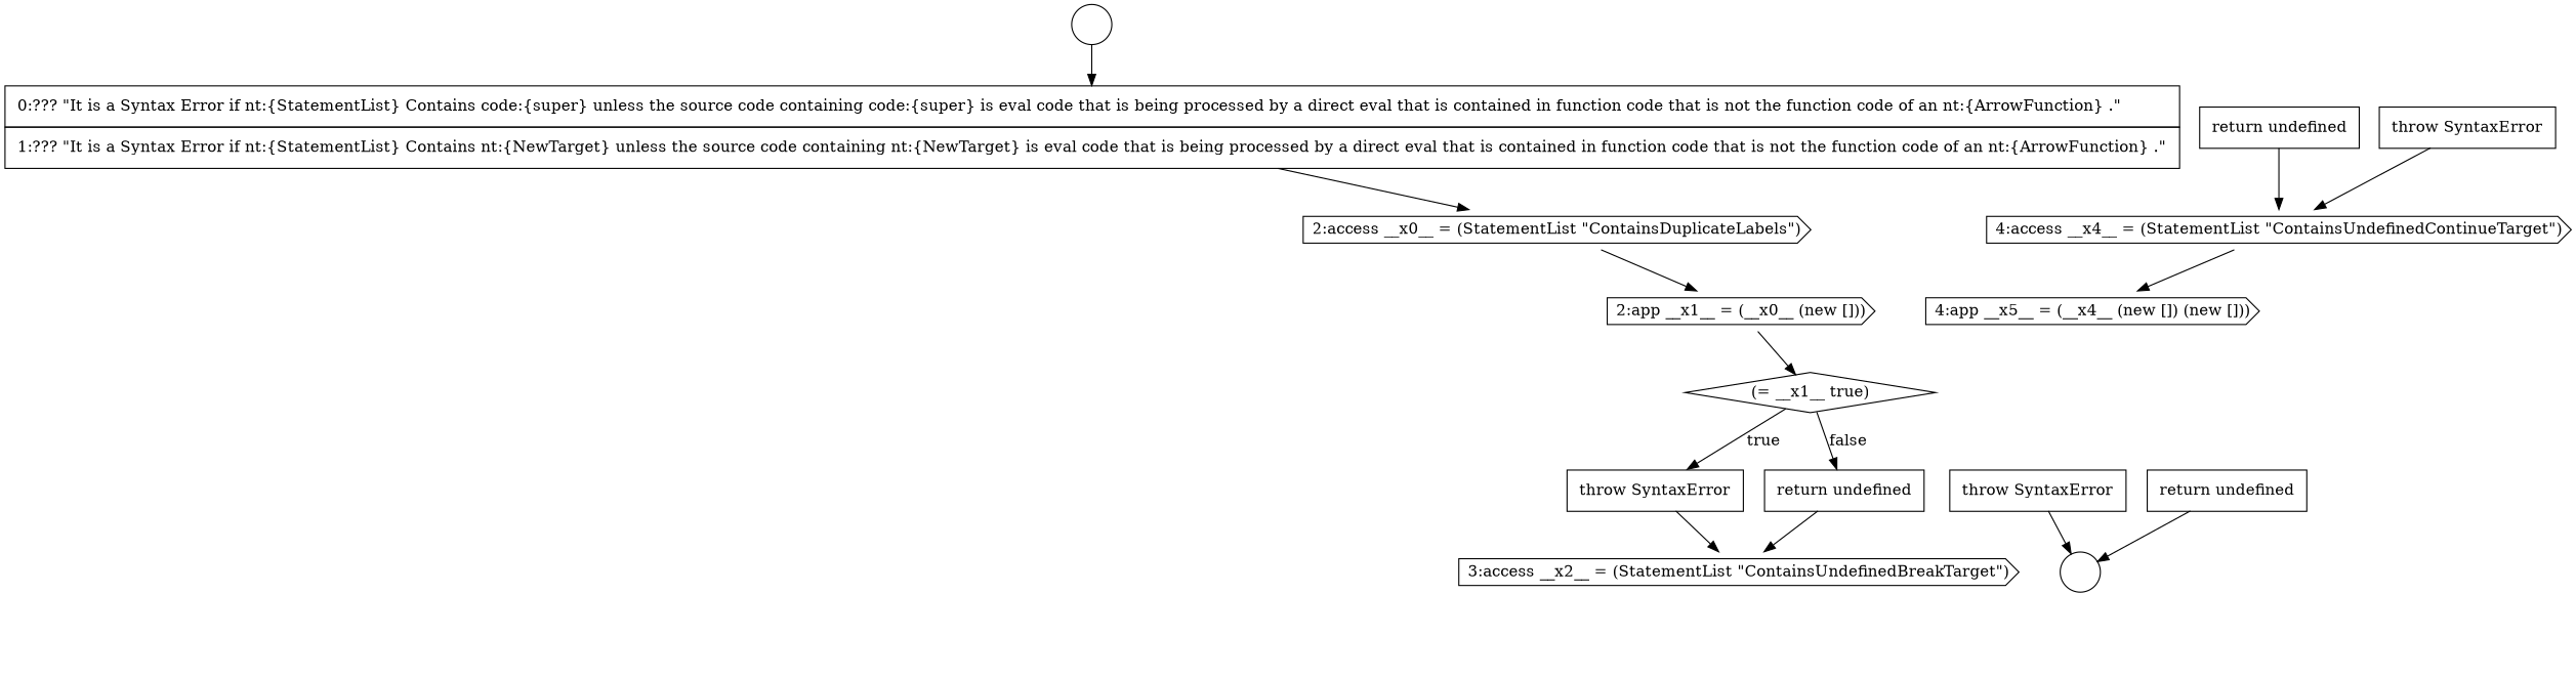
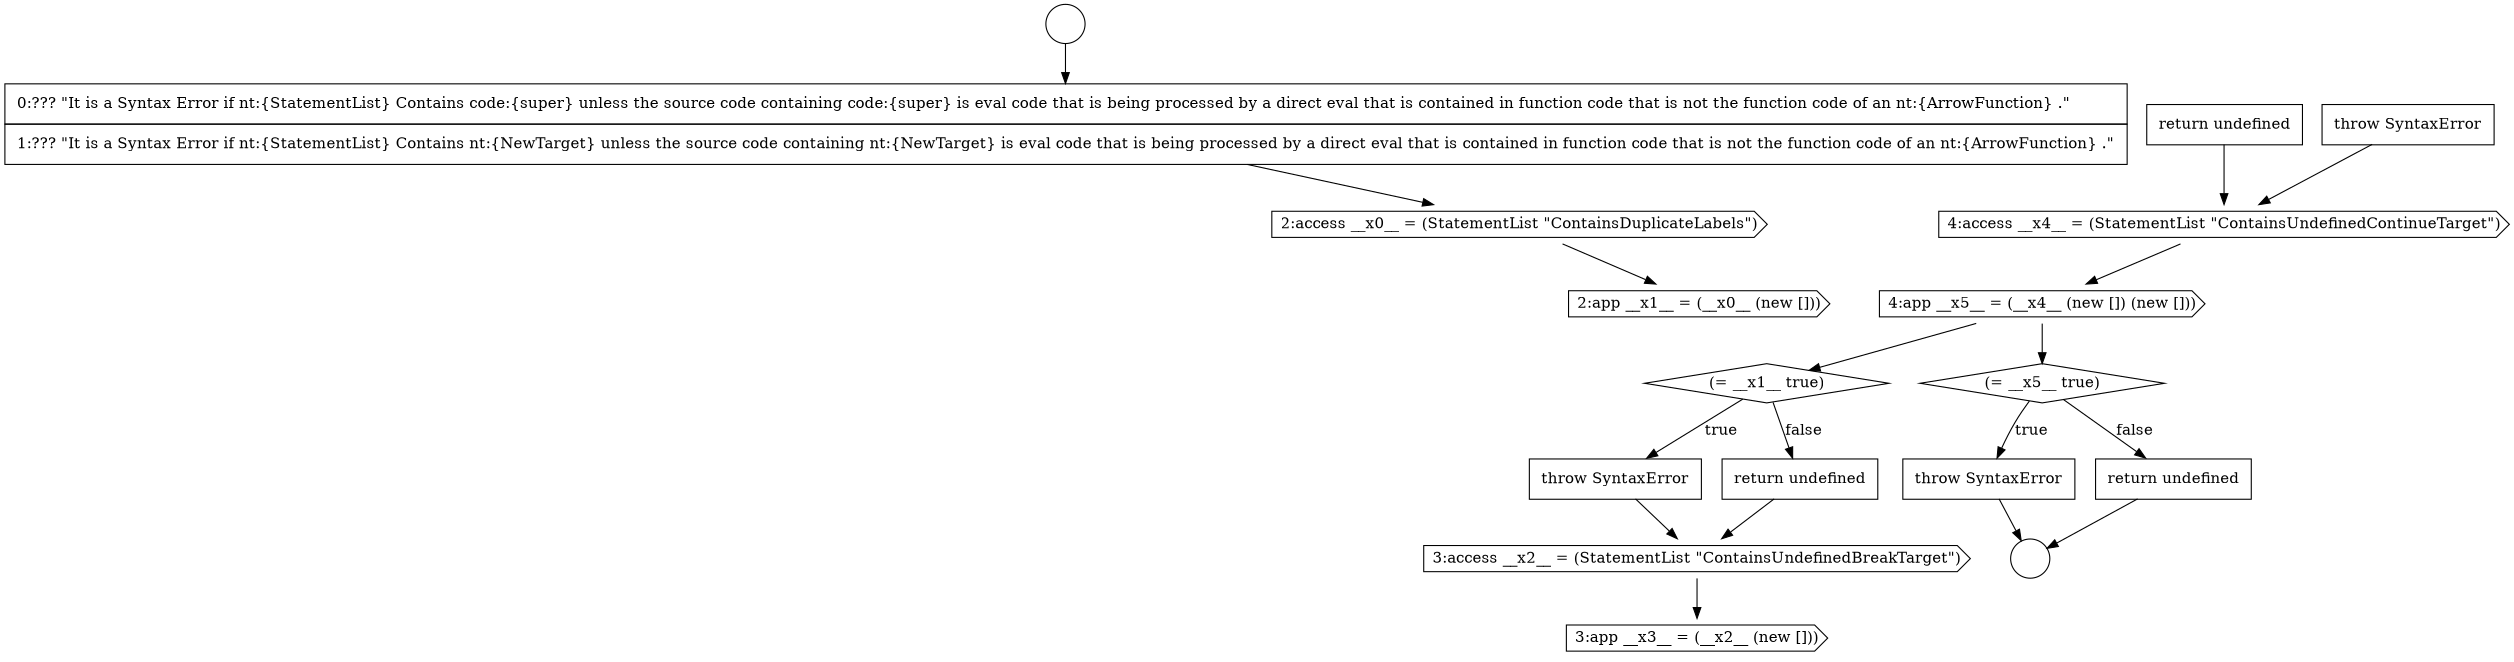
  digraph {
    node [color=black fillcolor=white shape=none style=filled]
    edge [color=black]
    n1 [label=<<font color="black">4:access __x4__ = (StatementList &quot;ContainsUndefinedContinueTarget&quot;)</font>> shape=cds]
    n2 [label=<<font color="black">4:app __x5__ = (__x4__ (new []) (new []))</font>> shape=cds]
+   n3 [label=<<font color="black">(= __x5__ true)</font>> shape=diamond]
    n4 [label=<<font color="black">2:app __x1__ = (__x0__ (new []))</font>> shape=cds]
    n5 [label=<<font color="black">(= __x1__ true)</font>> shape=diamond]
    n6 [label=<<font color="black">     <table border="0" cellborder="1" cellspacing="0" cellpadding="10">       <tr><td align="left">throw SyntaxError</td></tr>     </table>   </font>> margin=0]
    n7 [label=<<font color="black">     <table border="0" cellborder="1" cellspacing="0" cellpadding="10">       <tr><td align="left">return undefined</td></tr>     </table>   </font>> margin=0]
+   n8 [label=<<font color="black">3:app __x3__ = (__x2__ (new []))</font>> shape=cds]
    n9 [label=<<font color="black">     <table border="0" cellborder="1" cellspacing="0" cellpadding="10">       <tr><td align="left">throw SyntaxError</td></tr>     </table>   </font>> margin=0]
    n10 [label=" " shape=circle]
    n11 [label=<<font color="black">     <table border="0" cellborder="1" cellspacing="0" cellpadding="10">       <tr><td align="left">return undefined</td></tr>     </table>   </font>> margin=0]
    n12 [label=<<font color="black">3:access __x2__ = (StatementList &quot;ContainsUndefinedBreakTarget&quot;)</font>> shape=cds]
    n13 [label=<<font color="black">     <table border="0" cellborder="1" cellspacing="0" cellpadding="10">       <tr><td align="left">return undefined</td></tr>     </table>   </font>> margin=0]
    n14 [label=<<font color="black">     <table border="0" cellborder="1" cellspacing="0" cellpadding="10">       <tr><td align="left">0:??? &quot;It is a Syntax Error if nt:{StatementList} Contains code:{super} unless the source code containing code:{super} is eval code that is being processed by a direct eval that is contained in function code that is not the function code of an nt:{ArrowFunction} .&quot;</td></tr>       <tr><td align="left">1:??? &quot;It is a Syntax Error if nt:{StatementList} Contains nt:{NewTarget} unless the source code containing nt:{NewTarget} is eval code that is being processed by a direct eval that is contained in function code that is not the function code of an nt:{ArrowFunction} .&quot;</td></tr>     </table>   </font>> margin=0]
    n15 [label=<<font color="black">2:access __x0__ = (StatementList &quot;ContainsDuplicateLabels&quot;)</font>> shape=cds]
    n16 [label=<<font color="black">     <table border="0" cellborder="1" cellspacing="0" cellpadding="10">       <tr><td align="left">throw SyntaxError</td></tr>     </table>   </font>> margin=0]
    n17 [label=" " shape=circle]
    n1 -> n2
-   n4 -> n5
+   n2 -> n3
+   n3 -> n9 [label=<<font color="black">true</font>>]
+   n3 -> n13 [label=<<font color="black">false</font>>]
+   n2 -> n5
    n5 -> n6 [label=<<font color="black">true</font>>]
    n5 -> n7 [label=<<font color="black">false</font>>]
    n6 -> n12
    n7 -> n12
    n9 -> n10
    n11 -> n1
+   n12 -> n8
    n13 -> n10
    n14 -> n15
    n15 -> n4
    n16 -> n1
    n17 -> n14
  }
